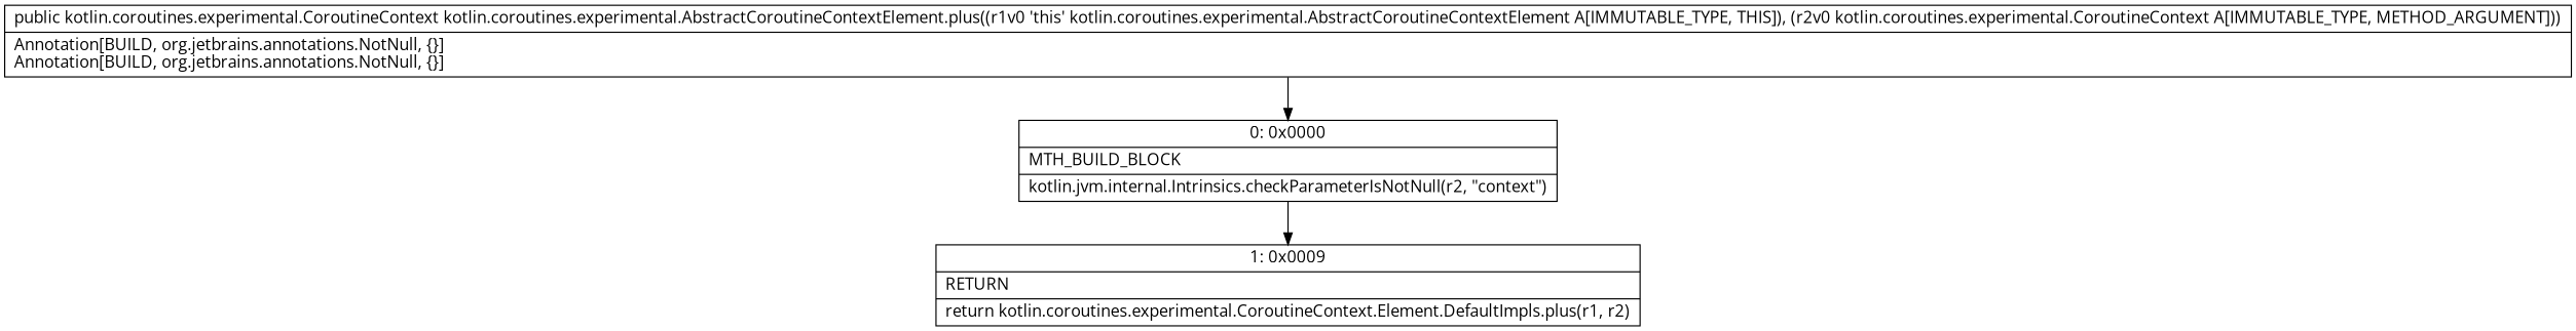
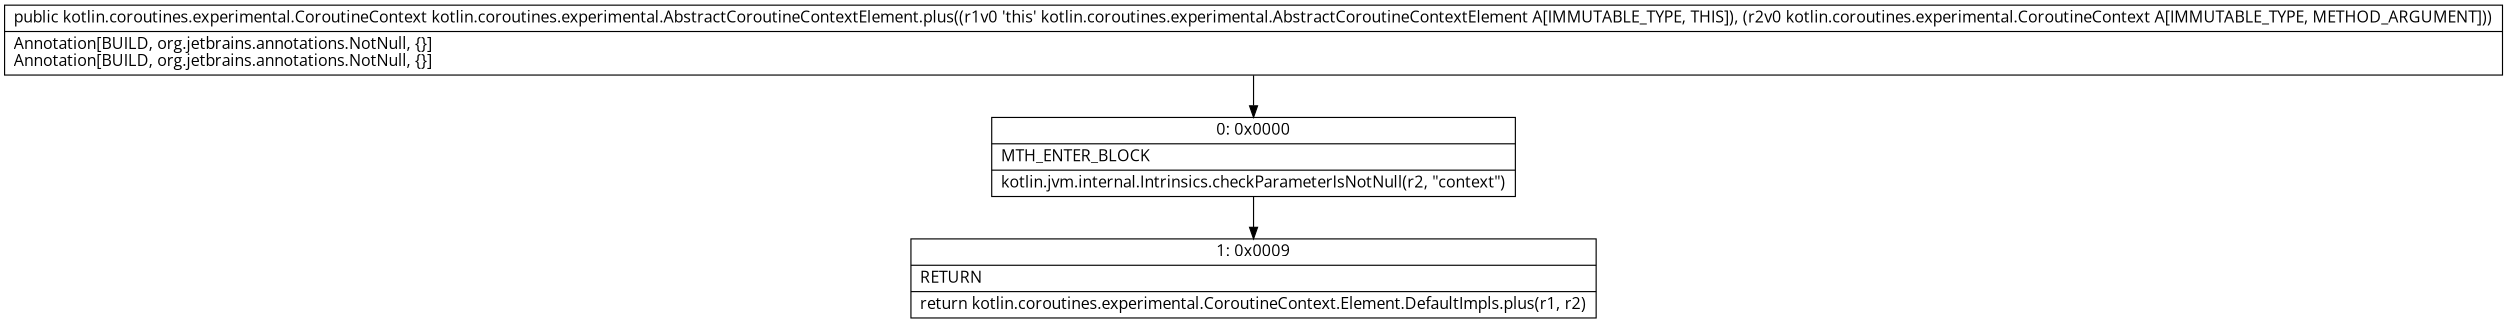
  digraph {
    fontname="Open Sans"
    node [shape=record fontname="Open Sans"]
    edge [fontname="Open Sans"]
-   n1 [label="{0\:\ 0x0000|MTH_BUILD_BLOCK\l|kotlin.jvm.internal.Intrinsics.checkParameterIsNotNull(r2, \"context\")\l}"]
+   n1 [label="{0\:\ 0x0000|MTH_ENTER_BLOCK\l|kotlin.jvm.internal.Intrinsics.checkParameterIsNotNull(r2, \"context\")\l}"]
    n2 [label="{1\:\ 0x0009|RETURN\l|return kotlin.coroutines.experimental.CoroutineContext.Element.DefaultImpls.plus(r1, r2)\l}"]
    n3 [label="{public kotlin.coroutines.experimental.CoroutineContext kotlin.coroutines.experimental.AbstractCoroutineContextElement.plus((r1v0 'this' kotlin.coroutines.experimental.AbstractCoroutineContextElement A[IMMUTABLE_TYPE, THIS]), (r2v0 kotlin.coroutines.experimental.CoroutineContext A[IMMUTABLE_TYPE, METHOD_ARGUMENT]))  | Annotation[BUILD, org.jetbrains.annotations.NotNull, \{\}]\lAnnotation[BUILD, org.jetbrains.annotations.NotNull, \{\}]\l}"]
    n1 -> n2
    n3 -> n1
  }
